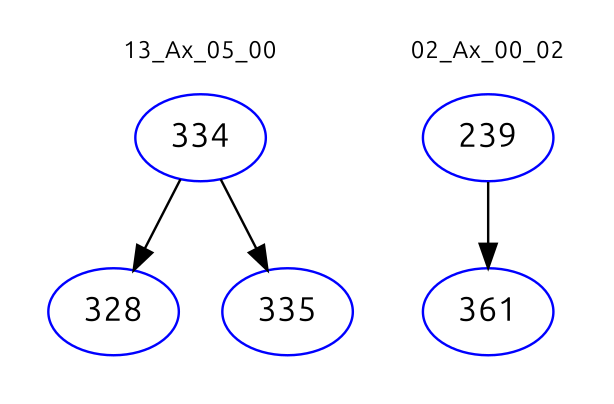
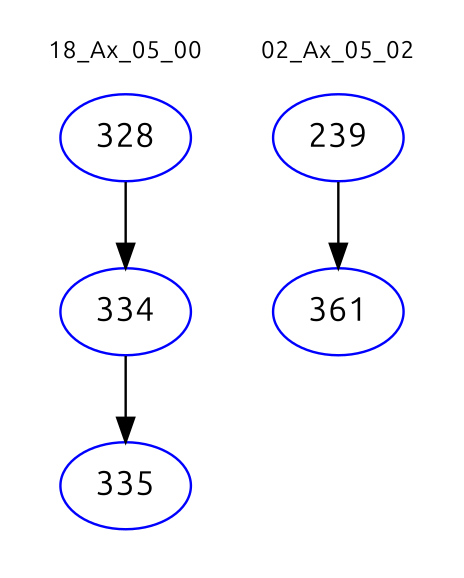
  digraph {
    fontname=Ubuntu
    node [color=blue fontname=Ubuntu]
    edge [color=black fontname=Ubuntu]
    n1 [label=334]
    n2 [label=328]
    n3 [label=335]
    n4 [label=239]
    n5 [label=361]
    subgraph cluster_1 {
      color=white
      fontsize=10
-     label="13_Ax_05_00"
+     label="18_Ax_05_00"
      n1
      n2
      n3
    }
    subgraph cluster_2 {
      color=white
      fontsize=10
-     label="02_Ax_00_02"
+     label="02_Ax_05_02"
      n4
      n5
    }
-   n1 -> n2
+   n2 -> n1
    n1 -> n3
    n4 -> n5
  }
